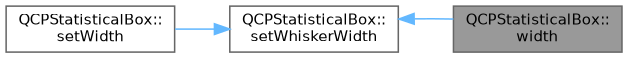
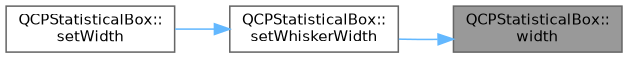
  digraph {
    rankdir=RL
    node [color=grey40 fillcolor=white fontname=Helvetica fontsize=10 shape=box style=filled]
    edge [color=steelblue1 dir=back fontname=Helvetica fontsize=10 labelfontname=Helvetica labelfontsize=10 style=solid]
    n1 [color=gray40 fillcolor=grey60 fontcolor=black height=0.2 label="QCPStatisticalBox::\lwidth" width=0.4]
    n2 [height=0.2 label="QCPStatisticalBox::\lsetWhiskerWidth" width=0.4]
    n3 [height=0.2 label="QCPStatisticalBox::\lsetWidth" width=0.4]
-   n2 -> n1
+   n1 -> n2
    n2 -> n3
  }
